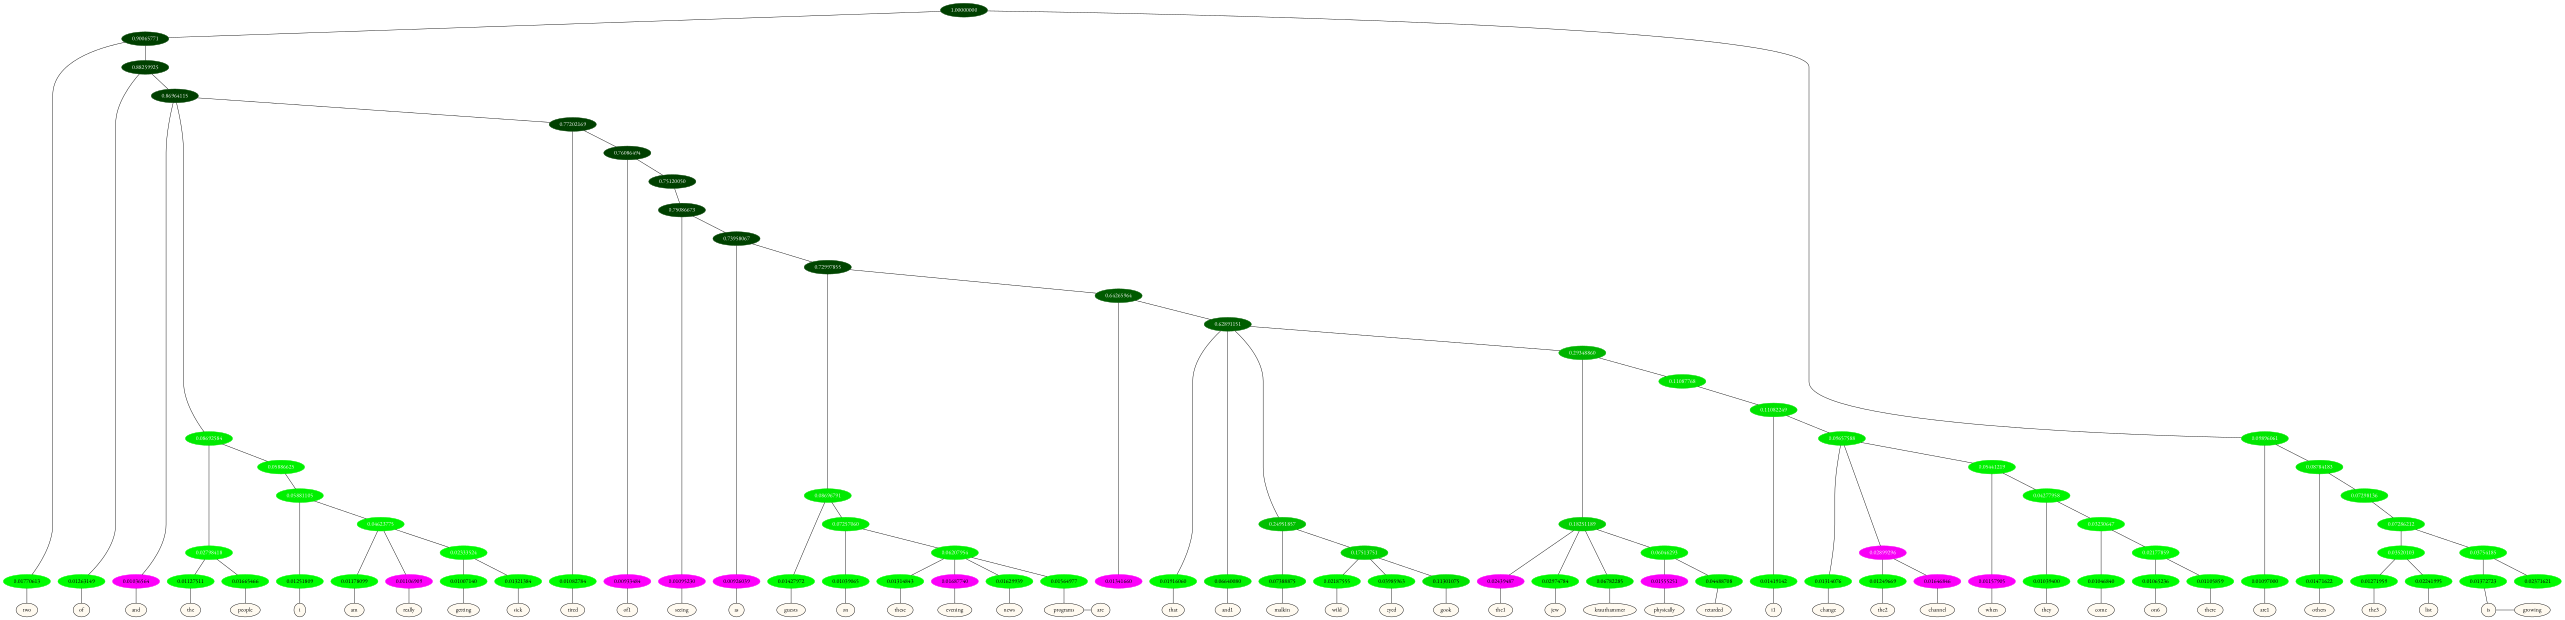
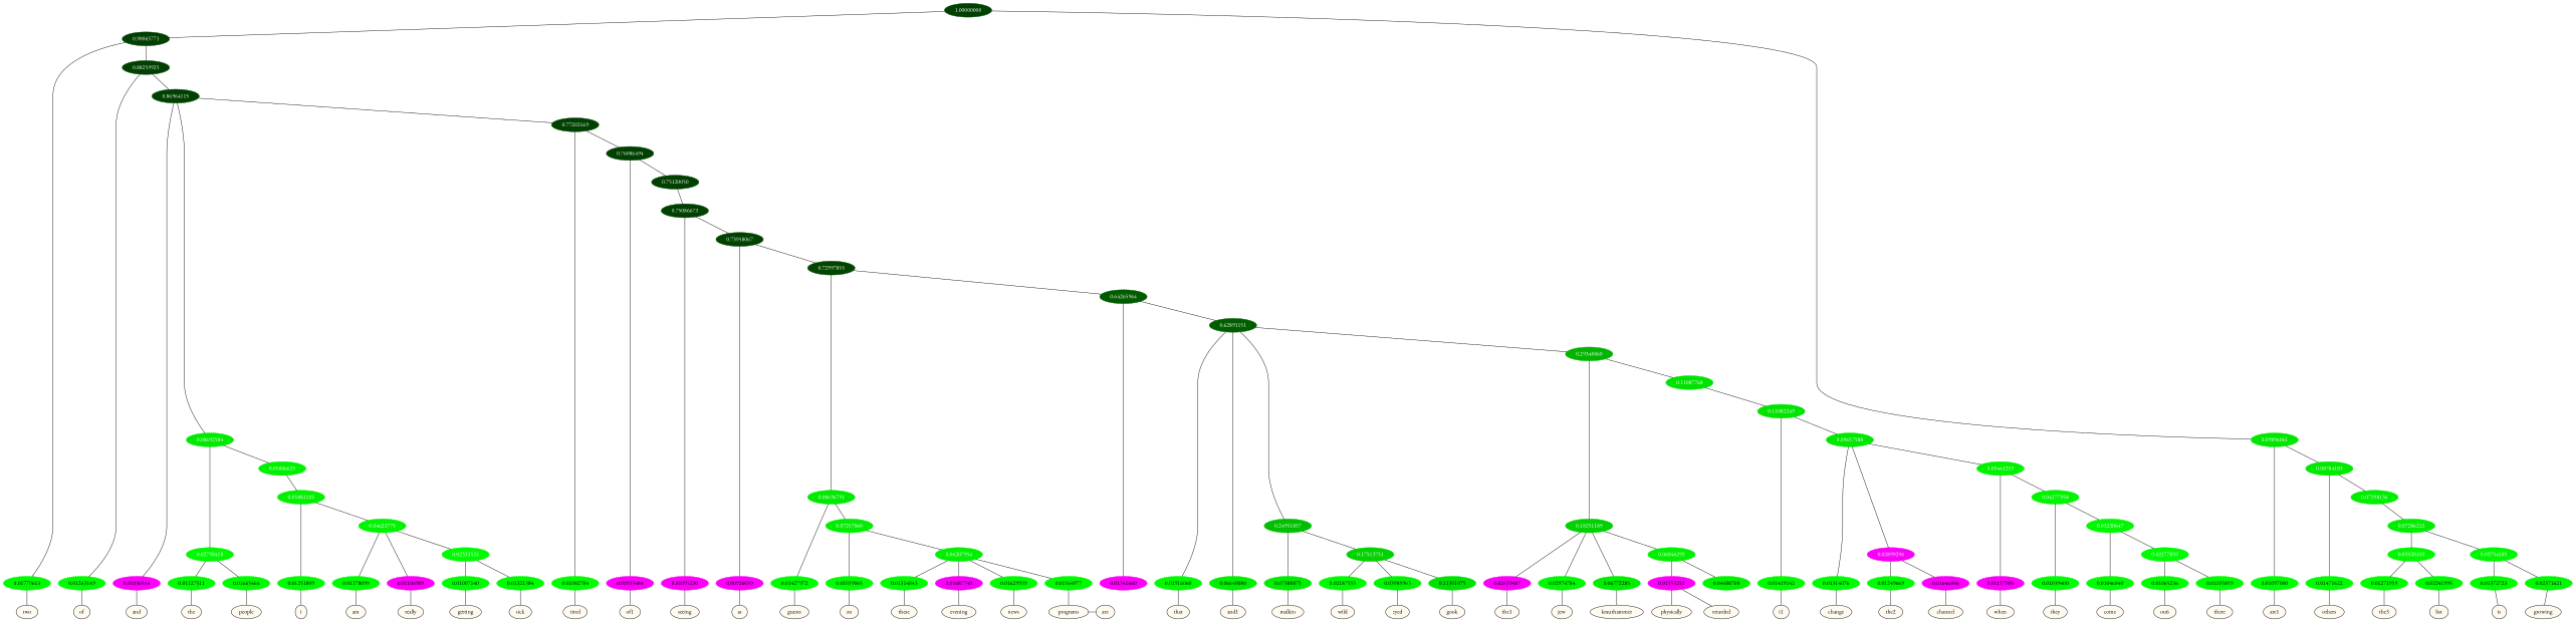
  graph {
    fontname="EB Garamond"
    node [color=black fontname="EB Garamond" format=png nodesep=0.001 ordering=out overlap_scaling=0.01 ranksep=0.001 style=filled]
    edge [fontname="EB Garamond"]
    n1 [fillcolor=floralwhite height=0.15 label=two style="filled,solid" width=0.15]
    n2 [fillcolor=floralwhite height=0.15 label=of style="filled,solid" width=0.15]
    n3 [fillcolor=floralwhite height=0.15 label=the style="filled,solid" width=0.15]
    n4 [fillcolor=floralwhite height=0.15 label=people style="filled,solid" width=0.15]
    n5 [fillcolor=floralwhite height=0.15 label=i style="filled,solid" width=0.15]
    n6 [fillcolor=floralwhite height=0.15 label=am style="filled,solid" width=0.15]
    n7 [fillcolor=floralwhite height=0.15 label=really style="filled,solid" width=0.15]
    n8 [fillcolor=floralwhite height=0.15 label=getting style="filled,solid" width=0.15]
    n9 [fillcolor=floralwhite height=0.15 label=sick style="filled,solid" width=0.15]
    n10 [fillcolor=floralwhite height=0.15 label=and style="filled,solid" width=0.15]
    n11 [fillcolor=floralwhite height=0.15 label=tired style="filled,solid" width=0.15]
    n12 [fillcolor=floralwhite height=0.15 label=of1 style="filled,solid" width=0.15]
    n13 [fillcolor=floralwhite height=0.15 label=seeing style="filled,solid" width=0.15]
    n14 [fillcolor=floralwhite height=0.15 label=as style="filled,solid" width=0.15]
    n15 [fillcolor=floralwhite height=0.15 label=guests style="filled,solid" width=0.15]
    n16 [fillcolor=floralwhite height=0.15 label=on style="filled,solid" width=0.15]
    n17 [fillcolor=floralwhite height=0.15 label=these style="filled,solid" width=0.15]
    n18 [fillcolor=floralwhite height=0.15 label=evening style="filled,solid" width=0.15]
    n19 [fillcolor=floralwhite height=0.15 label=news style="filled,solid" width=0.15]
    n20 [fillcolor=floralwhite height=0.15 label=programs style="filled,solid" width=0.15]
    n21 [fillcolor=floralwhite height=0.15 label=are style="filled,solid" width=0.15]
    n22 [fillcolor=floralwhite height=0.15 label=that style="filled,solid" width=0.15]
    n23 [fillcolor=floralwhite height=0.15 label=wild style="filled,solid" width=0.15]
    n24 [fillcolor=floralwhite height=0.15 label=eyed style="filled,solid" width=0.15]
    n25 [fillcolor=floralwhite height=0.15 label=gook style="filled,solid" width=0.15]
    n26 [fillcolor=floralwhite height=0.15 label=malkin style="filled,solid" width=0.15]
    n27 [fillcolor=floralwhite height=0.15 label=and1 style="filled,solid" width=0.15]
    n28 [fillcolor=floralwhite height=0.15 label=the1 style="filled,solid" width=0.15]
    n29 [fillcolor=floralwhite height=0.15 label=physically style="filled,solid" width=0.15]
    n30 [fillcolor=floralwhite height=0.15 label=retarded style="filled,solid" width=0.15]
    n31 [fillcolor=floralwhite height=0.15 label=jew style="filled,solid" width=0.15]
    n32 [fillcolor=floralwhite height=0.15 label=krauthammer style="filled,solid" width=0.15]
    n33 [fillcolor=floralwhite height=0.15 label=i1 style="filled,solid" width=0.15]
    n34 [fillcolor=floralwhite height=0.15 label=change style="filled,solid" width=0.15]
    n35 [fillcolor=floralwhite height=0.15 label=the2 style="filled,solid" width=0.15]
    n36 [fillcolor=floralwhite height=0.15 label=channel style="filled,solid" width=0.15]
    n37 [fillcolor=floralwhite height=0.15 label=when style="filled,solid" width=0.15]
    n38 [fillcolor=floralwhite height=0.15 label=they style="filled,solid" width=0.15]
    n39 [fillcolor=floralwhite height=0.15 label=come style="filled,solid" width=0.15]
    n40 [fillcolor=floralwhite height=0.15 label=on6 style="filled,solid" width=0.15]
    n41 [fillcolor=floralwhite height=0.15 label=there style="filled,solid" width=0.15]
    n42 [fillcolor=floralwhite height=0.15 label=are1 style="filled,solid" width=0.15]
    n43 [fillcolor=floralwhite height=0.15 label=others style="filled,solid" width=0.15]
    n44 [fillcolor=floralwhite height=0.15 label=the3 style="filled,solid" width=0.15]
    n45 [fillcolor=floralwhite height=0.15 label=list style="filled,solid" width=0.15]
    n46 [fillcolor=floralwhite height=0.15 label=is style="filled,solid" width=0.15]
    n47 [fillcolor=floralwhite height=0.15 label=growing style="filled,solid" width=0.15]
    n48 [color="0.334 1.000 0.982" fontcolor=black height=0.15 label=0.01770613 width=0.15]
    n49 [color="0.334 1.000 0.987" fontcolor=black height=0.15 label=0.01263149 width=0.15]
    n50 [color="0.334 1.000 0.989" fontcolor=black height=0.15 label=0.01127511 width=0.15]
    n51 [color="0.334 1.000 0.983" fontcolor=black height=0.15 label=0.01665466 width=0.15]
    n52 [color="0.334 1.000 0.987" fontcolor=black height=0.15 label=0.01251809 width=0.15]
    n53 [color="0.334 1.000 0.988" fontcolor=black height=0.15 label=0.01178099 width=0.15]
    n54 [color="0.835 1.000 0.989" fontcolor=black height=0.15 label=0.01106909 width=0.15]
    n55 [color="0.334 1.000 0.990" fontcolor=black height=0.15 label=0.01007140 width=0.15]
    n56 [color="0.334 1.000 0.987" fontcolor=black height=0.15 label=0.01321384 width=0.15]
    n57 [color="0.835 1.000 0.990" fontcolor=black height=0.15 label=0.01036564 width=0.15]
    n58 [color="0.334 1.000 0.989" fontcolor=black height=0.15 label=0.01082784 width=0.15]
    n59 [color="0.835 1.000 0.991" fontcolor=black height=0.15 label=0.00933484 width=0.15]
    n60 [color="0.835 1.000 0.989" fontcolor=black height=0.15 label=0.01095230 width=0.15]
    n61 [color="0.835 1.000 0.991" fontcolor=black height=0.15 label=0.00926039 width=0.15]
    n62 [color="0.334 1.000 0.986" fontcolor=black height=0.15 label=0.01427972 width=0.15]
    n63 [color="0.334 1.000 0.990" fontcolor=black height=0.15 label=0.01039065 width=0.15]
    n64 [color="0.334 1.000 0.987" fontcolor=black height=0.15 label=0.01314843 width=0.15]
    n65 [color="0.835 1.000 0.983" fontcolor=black height=0.15 label=0.01687740 width=0.15]
    n66 [color="0.334 1.000 0.984" fontcolor=black height=0.15 label=0.01629939 width=0.15]
    n67 [color="0.334 1.000 0.984" fontcolor=black height=0.15 label=0.01564977 width=0.15]
    n68 [color="0.835 1.000 0.987" fontcolor=black height=0.15 label=0.01341660 width=0.15]
    n69 [color="0.334 1.000 0.981" fontcolor=black height=0.15 label=0.01916060 width=0.15]
    n70 [color="0.334 1.000 0.978" fontcolor=black height=0.15 label=0.02187555 width=0.15]
    n71 [color="0.334 1.000 0.960" fontcolor=black height=0.15 label=0.03985963 width=0.15]
    n72 [color="0.334 1.000 0.887" fontcolor=black height=0.15 label=0.11301075 width=0.15]
    n73 [color="0.334 1.000 0.926" fontcolor=black height=0.15 label=0.07388875 width=0.15]
    n74 [color="0.334 1.000 0.934" fontcolor=black height=0.15 label=0.06640080 width=0.15]
    n75 [color="0.835 1.000 0.976" fontcolor=black height=0.15 label=0.02439487 width=0.15]
    n76 [color="0.835 1.000 0.984" fontcolor=black height=0.15 label=0.01555251 width=0.15]
    n77 [color="0.334 1.000 0.955" fontcolor=black height=0.15 label=0.04488708 width=0.15]
    n78 [color="0.334 1.000 0.970" fontcolor=black height=0.15 label=0.02974784 width=0.15]
-   n79 [color="0.334 1.000 0.932" fontcolor=black height=0.15 label=0.06782285 width=0.15]
+   n79 [color="0.334 1.000 0.932" fontcolor=black height=0.15 label=0.06772285 width=0.15]
    n80 [color="0.334 1.000 0.986" fontcolor=black height=0.15 label=0.01419142 width=0.15]
    n81 [color="0.334 1.000 0.987" fontcolor=black height=0.15 label=0.01314076 width=0.15]
    n82 [color="0.334 1.000 0.988" fontcolor=black height=0.15 label=0.01249669 width=0.15]
    n83 [color="0.835 1.000 0.984" fontcolor=black height=0.15 label=0.01646846 width=0.15]
    n84 [color="0.835 1.000 0.988" fontcolor=black height=0.15 label=0.01157905 width=0.15]
    n85 [color="0.334 1.000 0.990" fontcolor=black height=0.15 label=0.01039400 width=0.15]
    n86 [color="0.334 1.000 0.990" fontcolor=black height=0.15 label=0.01046840 width=0.15]
    n87 [color="0.334 1.000 0.989" fontcolor=black height=0.15 label=0.01065236 width=0.15]
    n88 [color="0.334 1.000 0.989" fontcolor=black height=0.15 label=0.01105859 width=0.15]
    n89 [color="0.334 1.000 0.989" fontcolor=black height=0.15 label=0.01097000 width=0.15]
    n90 [color="0.334 1.000 0.985" fontcolor=black height=0.15 label=0.01471622 width=0.15]
    n91 [color="0.334 1.000 0.987" fontcolor=black height=0.15 label=0.01271959 width=0.15]
    n92 [color="0.334 1.000 0.978" fontcolor=black height=0.15 label=0.02241995 width=0.15]
    n93 [color="0.334 1.000 0.986" fontcolor=black height=0.15 label=0.01372723 width=0.15]
    n94 [color="0.334 1.000 0.976" fontcolor=black height=0.15 label=0.02371621 width=0.15]
    n95 [color="0.334 1.000 0.250" fontcolor=grey99 height=0.15 label=1.00000000 width=0.15]
    n96 [color="0.334 1.000 0.250" fontcolor=grey99 height=0.15 label=0.90065771 width=0.15]
    n97 [color="0.334 1.000 0.901" fontcolor=grey99 height=0.15 label=0.09896061 width=0.15]
    n98 [color="0.334 1.000 0.250" fontcolor=grey99 height=0.15 label=0.88259925 width=0.15]
    n99 [color="0.334 1.000 0.912" fontcolor=grey99 height=0.15 label=0.08784183 width=0.15]
    n100 [color="0.334 1.000 0.250" fontcolor=grey99 height=0.15 label=0.86964115 width=0.15]
    n101 [color="0.334 1.000 0.927" fontcolor=grey99 height=0.15 label=0.07298136 width=0.15]
    n102 [color="0.334 1.000 0.913" fontcolor=grey99 height=0.15 label=0.08692584 width=0.15]
    n103 [color="0.334 1.000 0.250" fontcolor=grey99 height=0.15 label=0.77202169 width=0.15]
    n104 [color="0.334 1.000 0.927" fontcolor=grey99 height=0.15 label=0.07286212 width=0.15]
    n105 [color="0.334 1.000 0.972" fontcolor=grey99 height=0.15 label=0.02798418 width=0.15]
    n106 [color="0.334 1.000 0.941" fontcolor=grey99 height=0.15 label=0.05886625 width=0.15]
    n107 [color="0.334 1.000 0.250" fontcolor=grey99 height=0.15 label=0.76086494 width=0.15]
    n108 [color="0.334 1.000 0.965" fontcolor=grey99 height=0.15 label=0.03520103 width=0.15]
    n109 [color="0.334 1.000 0.962" fontcolor=grey99 height=0.15 label=0.03754185 width=0.15]
    n110 [color="0.334 1.000 0.941" fontcolor=grey99 height=0.15 label=0.05881105 width=0.15]
    n111 [color="0.334 1.000 0.250" fontcolor=grey99 height=0.15 label=0.75120050 width=0.15]
    n112 [color="0.334 1.000 0.954" fontcolor=grey99 height=0.15 label=0.04623775 width=0.15]
    n113 [color="0.334 1.000 0.250" fontcolor=grey99 height=0.15 label=0.75086673 width=0.15]
    n114 [color="0.334 1.000 0.977" fontcolor=grey99 height=0.15 label=0.02333524 width=0.15]
    n115 [color="0.334 1.000 0.260" fontcolor=grey99 height=0.15 label=0.73958067 width=0.15]
    n116 [color="0.334 1.000 0.270" fontcolor=grey99 height=0.15 label=0.72997855 width=0.15]
    n117 [color="0.334 1.000 0.913" fontcolor=grey99 height=0.15 label=0.08696791 width=0.15]
    n118 [color="0.334 1.000 0.357" fontcolor=grey99 height=0.15 label=0.64265964 width=0.15]
    n119 [color="0.334 1.000 0.927" fontcolor=grey99 height=0.15 label=0.07257060 width=0.15]
    n120 [color="0.334 1.000 0.371" fontcolor=grey99 height=0.15 label=0.62891151 width=0.15]
    n121 [color="0.334 1.000 0.938" fontcolor=grey99 height=0.15 label=0.06207954 width=0.15]
    n122 [color="0.334 1.000 0.750" fontcolor=grey99 height=0.15 label=0.24951857 width=0.15]
    n123 [color="0.334 1.000 0.707" fontcolor=grey99 height=0.15 label=0.29348860 width=0.15]
    n124 [color="0.334 1.000 0.825" fontcolor=grey99 height=0.15 label=0.17513751 width=0.15]
    n125 [color="0.334 1.000 0.817" fontcolor=grey99 height=0.15 label=0.18251189 width=0.15]
    n126 [color="0.334 1.000 0.889" fontcolor=grey99 height=0.15 label=0.11087768 width=0.15]
    n127 [color="0.334 1.000 0.940" fontcolor=grey99 height=0.15 label=0.06046293 width=0.15]
    n128 [color="0.334 1.000 0.889" fontcolor=grey99 height=0.15 label=0.11082249 width=0.15]
    n129 [color="0.334 1.000 0.903" fontcolor=grey99 height=0.15 label=0.09657588 width=0.15]
    n130 [color="0.835 1.000 0.971" fontcolor=grey99 height=0.15 label=0.02899296 width=0.15]
    n131 [color="0.334 1.000 0.946" fontcolor=grey99 height=0.15 label=0.05441219 width=0.15]
    n132 [color="0.334 1.000 0.957" fontcolor=grey99 height=0.15 label=0.04277958 width=0.15]
    n133 [color="0.334 1.000 0.968" fontcolor=grey99 height=0.15 label=0.03230647 width=0.15]
    n134 [color="0.334 1.000 0.978" fontcolor=grey99 height=0.15 label=0.02177859 width=0.15]
    subgraph sub_1 {
      rank=same
      n1
      n2
      n3
      n4
      n5
      n6
      n7
      n8
      n9
      n10
      n11
      n12
      n13
      n14
      n15
      n16
      n17
      n18
      n19
      n20
      n21
      n22
      n23
      n24
      n25
      n26
      n27
      n28
      n29
      n30
      n31
      n32
      n33
      n34
      n35
      n36
      n37
      n38
      n39
      n40
      n41
      n42
      n43
      n44
      n45
      n46
      n47
    }
    subgraph sub_2 {
      rank=same
      n48
      n49
      n50
      n51
      n52
      n53
      n54
      n55
      n56
      n57
      n58
      n59
      n60
      n61
      n62
      n63
      n64
      n65
      n66
      n67
      n68
      n69
      n70
      n71
      n72
      n73
      n74
      n75
      n76
      n77
      n78
      n79
      n80
      n81
      n82
      n83
      n84
      n85
      n86
      n87
      n88
      n89
      n90
      n91
      n92
      n93
      n94
    }
    n20 -- n21
    n48 -- n1
    n49 -- n2
    n50 -- n3
    n51 -- n4
    n52 -- n5
    n53 -- n6
    n54 -- n7
    n55 -- n8
    n56 -- n9
    n57 -- n10
    n58 -- n11
    n59 -- n12
    n60 -- n13
    n61 -- n14
    n62 -- n15
    n63 -- n16
    n64 -- n17
    n65 -- n18
    n66 -- n19
    n67 -- n20
    n69 -- n22
    n70 -- n23
    n71 -- n24
    n72 -- n25
    n73 -- n26
    n74 -- n27
    n75 -- n28
    n76 -- n29
-   n77 -- n30
+   n76 -- n30
    n78 -- n31
    n79 -- n32
    n80 -- n33
    n81 -- n34
    n82 -- n35
    n83 -- n36
    n84 -- n37
    n85 -- n38
    n86 -- n39
    n87 -- n40
    n88 -- n41
    n89 -- n42
    n90 -- n43
    n91 -- n44
    n92 -- n45
    n93 -- n46
-   n46 -- n47
+   n94 -- n47
    n95 -- n96
    n95 -- n97
    n96 -- n48
    n96 -- n98
    n97 -- n89
    n97 -- n99
    n98 -- n49
    n98 -- n100
    n99 -- n90
    n99 -- n101
    n100 -- n57
    n100 -- n102
    n100 -- n103
    n101 -- n104
    n102 -- n105
    n102 -- n106
    n103 -- n58
    n103 -- n107
    n104 -- n108
    n104 -- n109
    n105 -- n50
    n105 -- n51
    n106 -- n110
    n107 -- n59
    n107 -- n111
    n108 -- n91
    n108 -- n92
    n109 -- n93
    n109 -- n94
    n110 -- n52
    n110 -- n112
    n111 -- n113
    n112 -- n53
    n112 -- n54
    n112 -- n114
    n113 -- n60
    n113 -- n115
    n114 -- n55
    n114 -- n56
    n115 -- n61
    n115 -- n116
    n116 -- n117
    n116 -- n118
    n117 -- n62
    n117 -- n119
    n118 -- n68
    n118 -- n120
    n119 -- n63
    n119 -- n121
    n120 -- n69
    n120 -- n74
    n120 -- n122
    n120 -- n123
    n121 -- n64
    n121 -- n65
    n121 -- n66
    n121 -- n67
    n122 -- n73
    n122 -- n124
    n123 -- n125
    n123 -- n126
    n124 -- n70
    n124 -- n71
    n124 -- n72
    n125 -- n75
    n125 -- n78
    n125 -- n79
    n125 -- n127
    n126 -- n128
    n127 -- n76
    n127 -- n77
    n128 -- n80
    n128 -- n129
    n129 -- n81
    n129 -- n130
    n129 -- n131
    n130 -- n82
    n130 -- n83
    n131 -- n84
    n131 -- n132
    n132 -- n85
    n132 -- n133
    n133 -- n86
    n133 -- n134
    n134 -- n87
    n134 -- n88
  }
